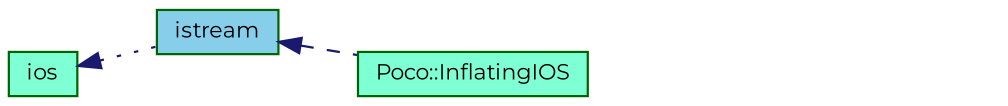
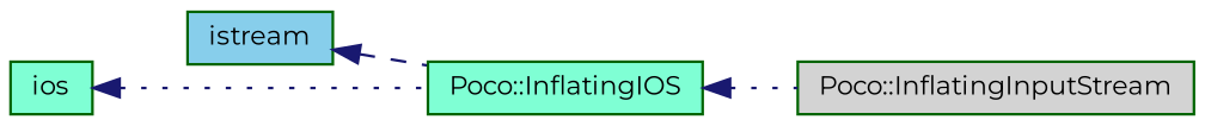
  digraph {
    fontname=Montserrat
    rankdir=LR
    node [color=darkgreen fillcolor=aquamarine fontname=Montserrat fontsize=10 shape=record style=filled]
    edge [color=midnightblue dir=back fontname=Montserrat fontsize=10 labelfontname=Helvetica labelfontsize=10 style=dotted]
+   n1 [fillcolor=lightgrey fontcolor=black height=0.2 label="Poco::InflatingInputStream" width=0.4]
    n2 [fillcolor=skyblue height=0.2 label=istream width=0.4]
    n3 [height=0.2 label="Poco::InflatingIOS" width=0.4]
    n4 [height=0.2 label=ios width=0.4]
    n2 -> n3 [style=dashed]
-   n4 -> n2
+   n3 -> n1
+   n4 -> n3
  }
